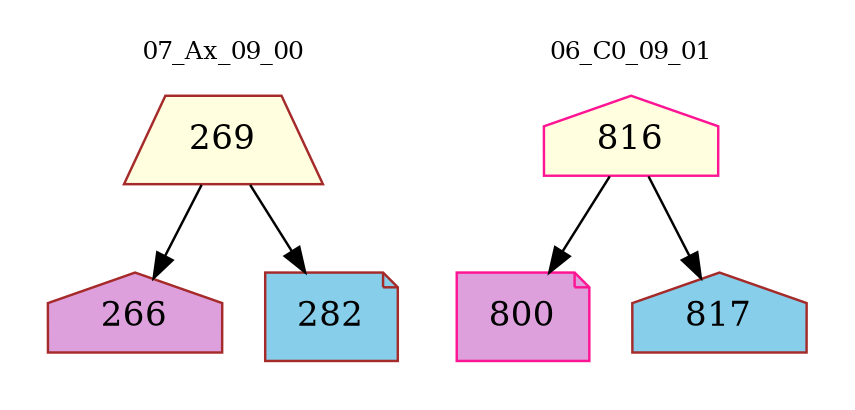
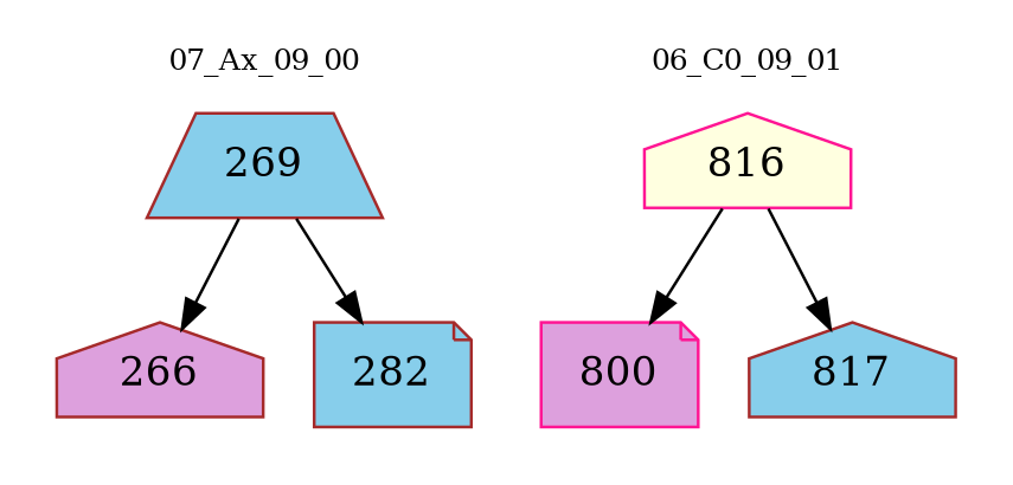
  digraph {
    node [color=brown fillcolor=lightyellow shape=house style=filled]
    edge [color=black]
-   n1 [label=269 shape=trapezium]
+   n1 [fillcolor=skyblue label=269 shape=trapezium]
    n2 [fillcolor=plum label=266]
    n3 [fillcolor=skyblue label=282 shape=note]
    n4 [color=deeppink label=816]
    n5 [color=deeppink fillcolor=plum label=800 shape=note]
    n6 [fillcolor=skyblue label=817]
    subgraph cluster_1 {
      color=white
      fontsize=10
      label="07_Ax_09_00"
      n1
      n2
      n3
    }
    subgraph cluster_2 {
      color=white
      fontsize=10
      label="06_C0_09_01"
      n4
      n5
      n6
    }
    n1 -> n2
    n1 -> n3
    n4 -> n5
    n4 -> n6
  }
